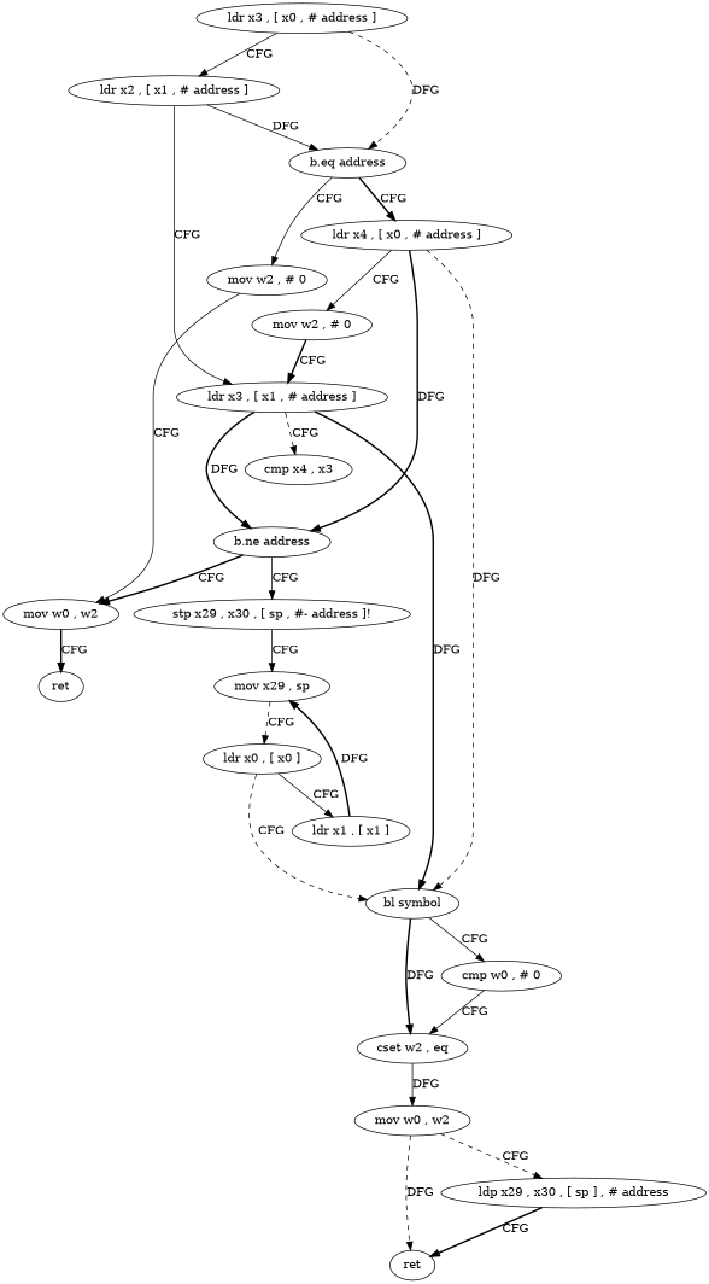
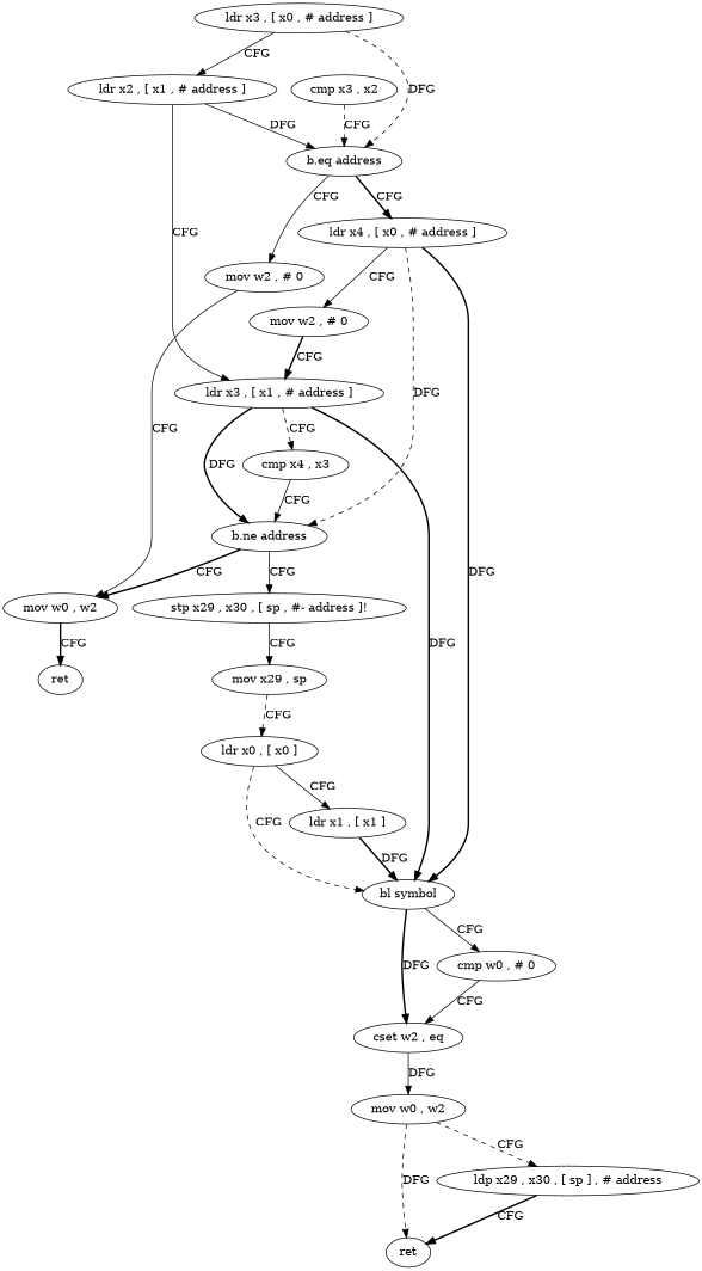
  digraph {
    edge [style=solid]
    n1 [label="ldr x3 , [ x0 , # address ]"]
    n2 [label="ldr x2 , [ x1 , # address ]"]
    n3 [label="b.eq address"]
    n4 [label="ldr x3 , [ x1 , # address ]"]
    n5 [label="ldr x4 , [ x0 , # address ]"]
    n6 [label="mov w2 , # 0"]
+   n7 [label="cmp x3 , x2"]
    n8 [label="mov w2 , # 0"]
    n9 [label="b.ne address"]
    n10 [label="bl symbol"]
    n11 [label="mov w0 , w2"]
    n12 [label="stp x29 , x30 , [ sp , #- address ]!"]
    n13 [label="cmp w0 , # 0"]
    n14 [label="cset w2 , eq"]
    n15 [label=ret]
    n16 [label="cmp x4 , x3"]
    n17 [label="mov x29 , sp"]
    n18 [label="ldr x0 , [ x0 ]"]
    n19 [label="ldr x1 , [ x1 ]"]
    n20 [label="mov w0 , w2"]
    n21 [label="ldp x29 , x30 , [ sp ] , # address"]
    n22 [label=ret]
    n1 -> n2 [label=CFG]
    n1 -> n3 [label=DFG style=dashed]
    n2 -> n3 [label=DFG]
    n2 -> n4 [label=CFG]
    n3 -> n5 [label=CFG style=bold]
    n3 -> n6 [label=CFG]
    n4 -> n9 [label=DFG style=bold]
    n4 -> n10 [label=DFG style=bold]
    n4 -> n16 [label=CFG style=dashed]
    n5 -> n8 [label=CFG]
-   n5 -> n9 [label=DFG style=bold]
-   n5 -> n10 [label=DFG style=dashed]
+   n5 -> n9 [label=DFG style=dashed]
+   n5 -> n10 [label=DFG style=bold]
    n6 -> n11 [label=CFG]
+   n7 -> n3 [label=CFG style=dashed]
    n8 -> n4 [label=CFG style=bold]
    n9 -> n11 [label=CFG style=bold]
    n9 -> n12 [label=CFG]
    n10 -> n13 [label=CFG]
    n10 -> n14 [label=DFG style=bold]
    n11 -> n15 [label=CFG style=bold]
    n12 -> n17 [label=CFG]
    n13 -> n14 [label=CFG]
    n14 -> n20 [label=DFG]
+   n16 -> n9 [label=CFG]
    n17 -> n18 [label=CFG style=dashed]
    n18 -> n10 [label=CFG style=dashed]
    n18 -> n19 [label=CFG]
-   n19 -> n17 [label=DFG style=bold]
+   n19 -> n10 [label=DFG style=bold]
    n20 -> n21 [label=CFG style=dashed]
    n20 -> n22 [label=DFG style=dashed]
    n21 -> n22 [label=CFG style=bold]
  }
